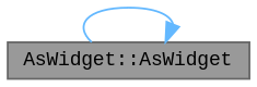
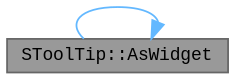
  digraph {
    rankdir=RL
    fontname="Liberation Mono"
-   n1 [color=gray40 fillcolor=grey60 fontcolor=black fontname="Liberation Mono" fontsize=10 height=0.2 label="AsWidget::AsWidget" shape=box style=filled width=0.4]
+   n1 [color=gray40 fillcolor=grey60 fontcolor=black fontname="Liberation Mono" fontsize=10 height=0.2 label="SToolTip::AsWidget" shape=box style=filled width=0.4]
    n1 -> n1 [color=steelblue1 dir=back fontname="Liberation Mono" fontsize=10 labelfontname=Helvetica labelfontsize=10 style=solid]
  }
